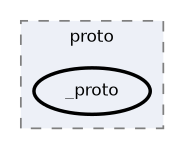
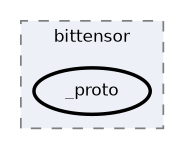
  digraph {
    compound=true
    n1 [color=black fillcolor="#edf0f7" fontname=Helvetica fontsize=10 height=0.2 label=_proto shape=ellipse style="filled,bold" width=0.4]
    subgraph cluster_1 {
      bgcolor="#edf0f7"
      fontname=Helvetica
      fontsize=10
-     label=proto
+     label=bittensor
      pencolor=grey50
      style="filled,dashed"
      n1
    }
  }
